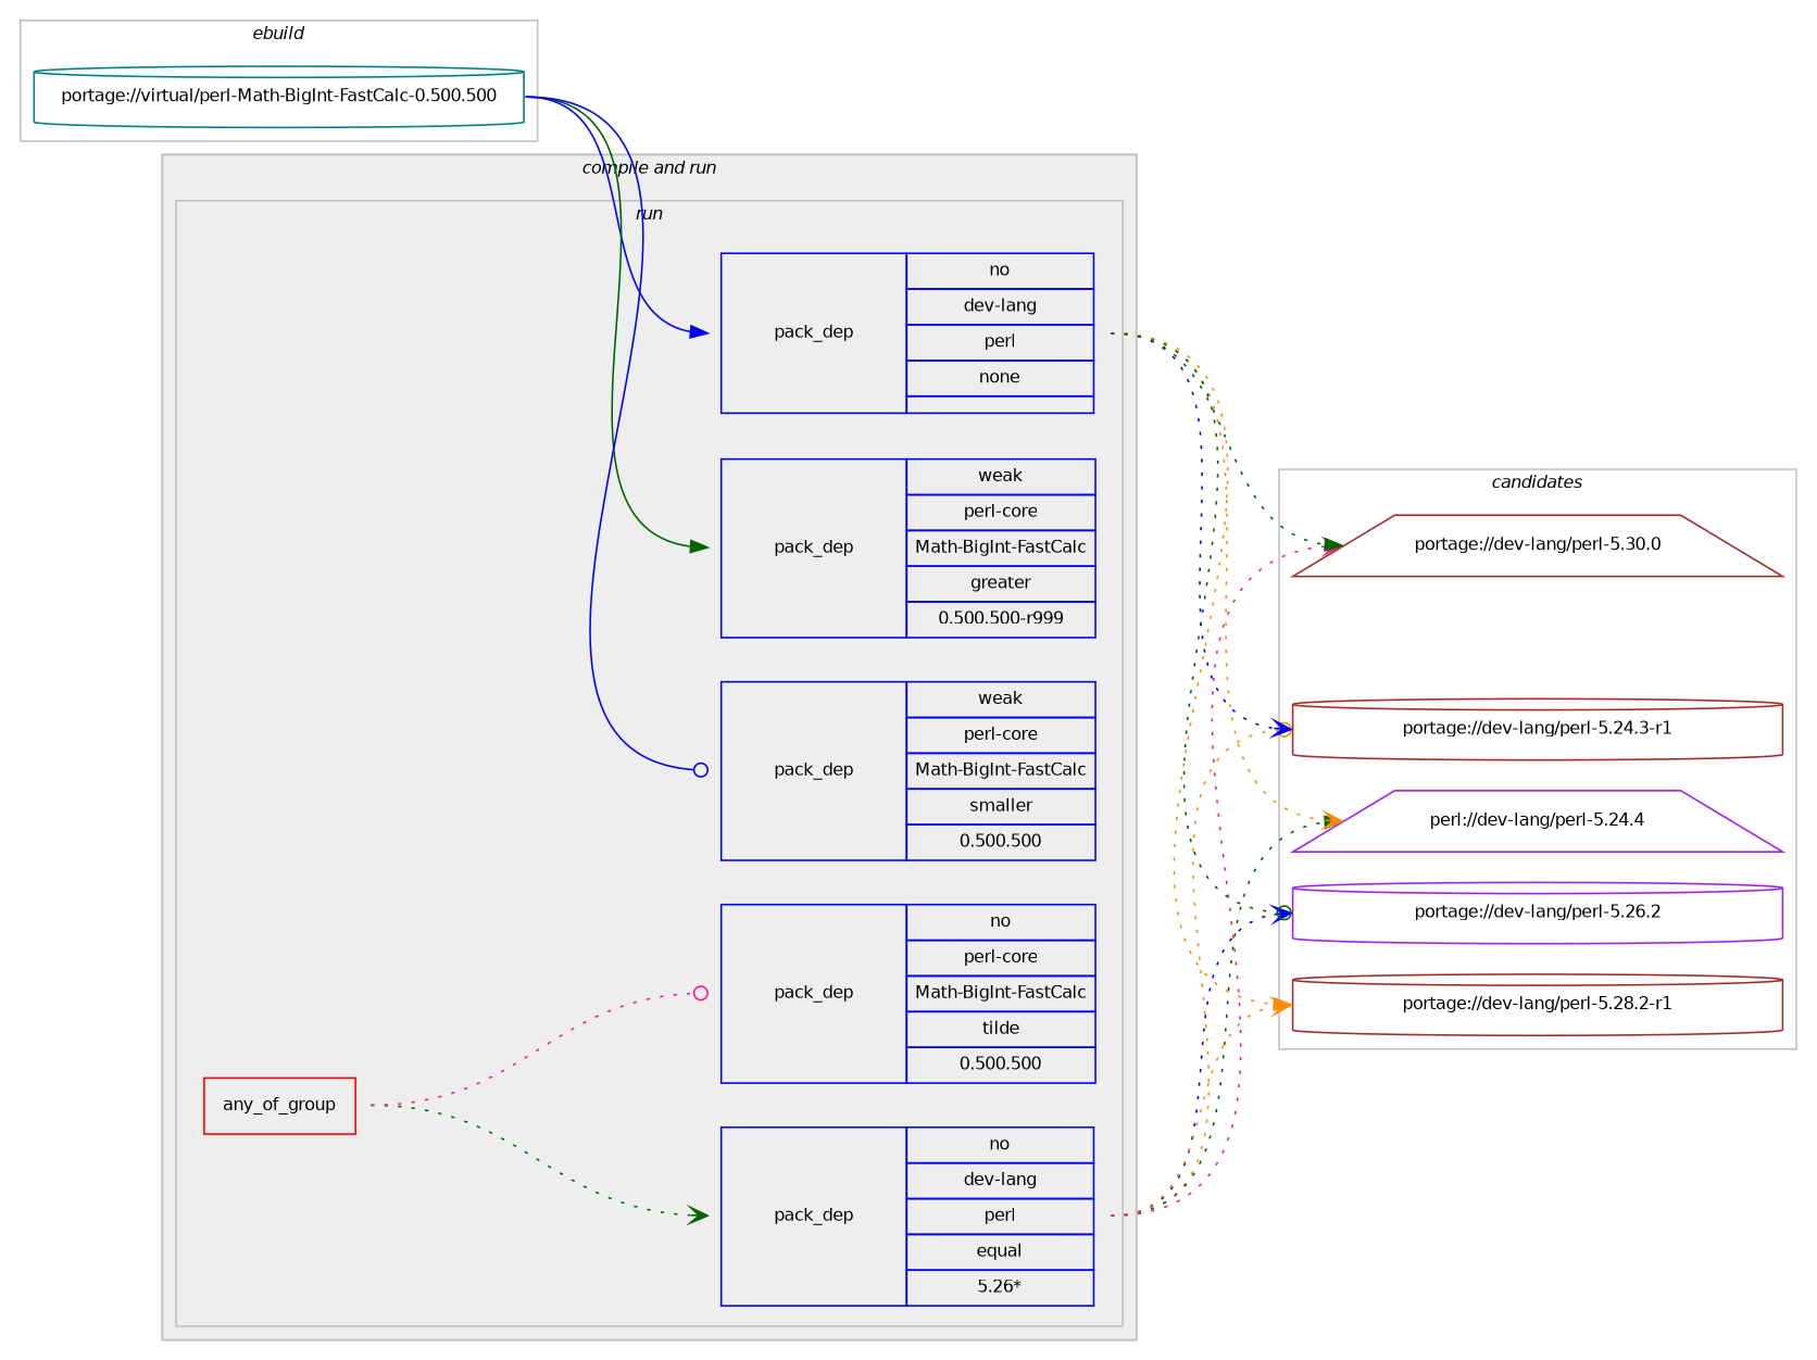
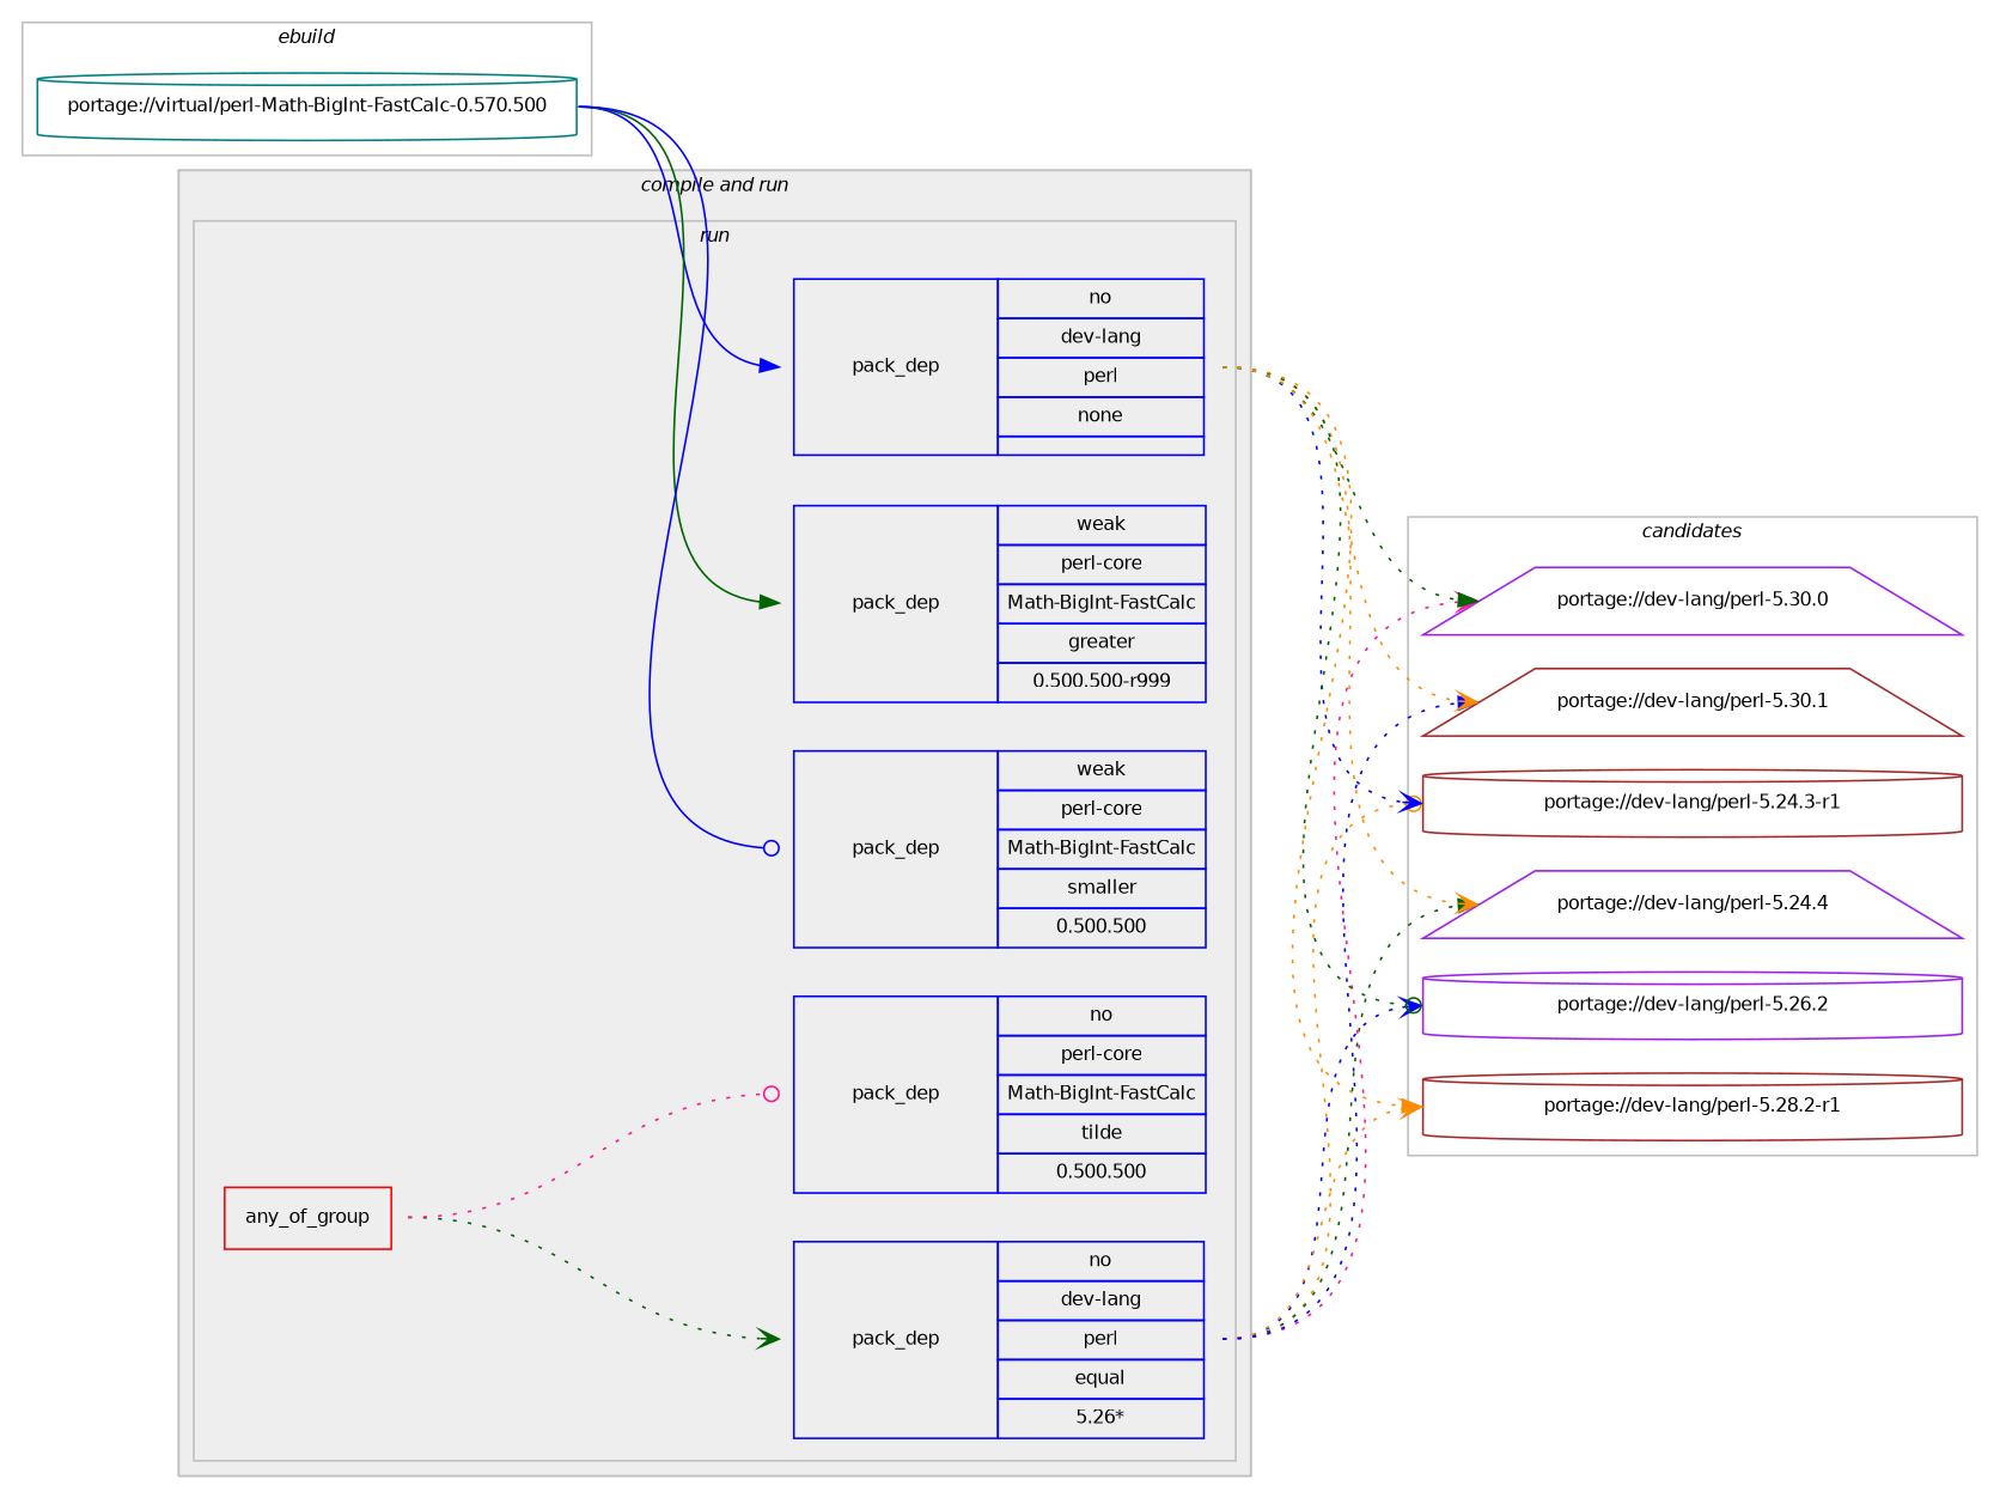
  digraph {
    compound=true
    concentrate=true
    fontname=Helvetica
    fontsize=10
    newrank=true
    rankdir=LR
    ranksep=1.5
    node [color=blue fontname=Helvetica fontsize=10 shape=none]
    edge [arrowhead=vee color=blue headport=w style=dotted tailport=e weight=100]
-   n1 [color=teal label="portage://virtual/perl-Math-BigInt-FastCalc-0.500.500" shape=cylinder width=4]
+   n1 [color=teal label="portage://virtual/perl-Math-BigInt-FastCalc-0.570.500" shape=cylinder width=4]
    n2 [label=<<TABLE BORDER="0" CELLBORDER="1" CELLSPACING="0" CELLPADDING="4" WIDTH="220"><TR><TD ROWSPAN="6" CELLPADDING="30">pack_dep</TD></TR><TR><TD WIDTH="110">no</TD></TR><TR><TD>dev-lang</TD></TR><TR><TD>perl</TD></TR><TR><TD>equal</TD></TR><TR><TD>5.26*</TD></TR></TABLE>>]
    n3 [label=<<TABLE BORDER="0" CELLBORDER="1" CELLSPACING="0" CELLPADDING="4" WIDTH="220"><TR><TD ROWSPAN="6" CELLPADDING="30">pack_dep</TD></TR><TR><TD WIDTH="110">no</TD></TR><TR><TD>perl-core</TD></TR><TR><TD>Math-BigInt-FastCalc</TD></TR><TR><TD>tilde</TD></TR><TR><TD>0.500.500</TD></TR></TABLE>>]
    n4 [color=red label=<<TABLE BORDER="0" CELLBORDER="1" CELLSPACING="0" CELLPADDING="4"><TR><TD CELLPADDING="10">any_of_group</TD></TR></TABLE>>]
    n5 [label=<<TABLE BORDER="0" CELLBORDER="1" CELLSPACING="0" CELLPADDING="4" WIDTH="220"><TR><TD ROWSPAN="6" CELLPADDING="30">pack_dep</TD></TR><TR><TD WIDTH="110">no</TD></TR><TR><TD>dev-lang</TD></TR><TR><TD>perl</TD></TR><TR><TD>none</TD></TR><TR><TD></TD></TR></TABLE>>]
    n6 [label=<<TABLE BORDER="0" CELLBORDER="1" CELLSPACING="0" CELLPADDING="4" WIDTH="220"><TR><TD ROWSPAN="6" CELLPADDING="30">pack_dep</TD></TR><TR><TD WIDTH="110">weak</TD></TR><TR><TD>perl-core</TD></TR><TR><TD>Math-BigInt-FastCalc</TD></TR><TR><TD>greater</TD></TR><TR><TD>0.500.500-r999</TD></TR></TABLE>>]
    n7 [label=<<TABLE BORDER="0" CELLBORDER="1" CELLSPACING="0" CELLPADDING="4" WIDTH="220"><TR><TD ROWSPAN="6" CELLPADDING="30">pack_dep</TD></TR><TR><TD WIDTH="110">weak</TD></TR><TR><TD>perl-core</TD></TR><TR><TD>Math-BigInt-FastCalc</TD></TR><TR><TD>smaller</TD></TR><TR><TD>0.500.500</TD></TR></TABLE>>]
    n8 [color=brown label="portage://dev-lang/perl-5.24.3-r1" shape=cylinder width=4]
-   n9 [color=purple label="perl://dev-lang/perl-5.24.4" shape=trapezium width=4]
+   n9 [color=purple label="portage://dev-lang/perl-5.24.4" shape=trapezium width=4]
    n10 [color=purple label="portage://dev-lang/perl-5.26.2" shape=cylinder width=4]
    n11 [color=brown label="portage://dev-lang/perl-5.28.2-r1" shape=cylinder width=4]
-   n12 [color=brown label="portage://dev-lang/perl-5.30.0" shape=trapezium width=4]
+   n12 [color=purple label="portage://dev-lang/perl-5.30.0" shape=trapezium width=4]
+   n13 [color=brown label="portage://dev-lang/perl-5.30.1" shape=trapezium width=4]
    subgraph cluster_1 {
      color=gray
      label=<<i>ebuild</i>>
      rank=same
      n1
    }
    subgraph cluster_2 {
      color=gray
      label=<<i>dependencies</i>>
      subgraph cluster_3 {
        color=gray
        fillcolor="#eeeeee"
        label=<<i>compile</i>>
        style=filled
      }
      subgraph cluster_4 {
        color=gray
        fillcolor="#eeeeee"
        label=<<i>compile and run</i>>
        style=filled
      }
      subgraph cluster_5 {
        color=gray
        fillcolor="#eeeeee"
        label=<<i>run</i>>
        style=filled
        subgraph sub_6 {
          color=gray
          fillcolor="#eeeeee"
          label=<<i>run</i>>
          style=filled
          n4
          subgraph sub_7 {
            color=gray
            fillcolor="#eeeeee"
            label=<<i>run</i>>
            style=filled
            n2
          }
          subgraph sub_8 {
            color=gray
            fillcolor="#eeeeee"
            label=<<i>run</i>>
            style=filled
            n3
          }
        }
        subgraph sub_9 {
          color=gray
          fillcolor="#eeeeee"
          label=<<i>run</i>>
          style=filled
          n5
        }
        subgraph sub_10 {
          color=gray
          fillcolor="#eeeeee"
          label=<<i>run</i>>
          style=filled
          n6
        }
        subgraph sub_11 {
          color=gray
          fillcolor="#eeeeee"
          label=<<i>run</i>>
          style=filled
          n7
        }
      }
    }
    subgraph cluster_12 {
      color=gray
      label=<<i>candidates</i>>
      rank=same
      subgraph sub_13 {
        color=black
        label=<<i>candidates</i>>
        nodesep=1
        rank=same
        n8
        n9
        n10
        n11
        n12
+       n13
      }
      subgraph sub_14 {
        color=black
        label=<<i>candidates</i>>
        nodesep=1
        rank=same
      }
      subgraph sub_15 {
        color=black
        label=<<i>candidates</i>>
        nodesep=1
        rank=same
        n8
        n9
        n10
        n11
        n12
+       n13
      }
      subgraph sub_16 {
        color=black
        label=<<i>candidates</i>>
        nodesep=1
        rank=same
      }
      subgraph sub_17 {
        color=black
        label=<<i>candidates</i>>
        nodesep=1
        rank=same
      }
    }
    n1 -> n5 [arrowhead=normal style=solid weight=20]
    n1 -> n6 [arrowhead=normal color=darkgreen style=solid weight=20]
    n1 -> n7 [arrowhead=odot style=solid weight=20]
    n2 -> n8 [arrowhead=odot color=darkorange]
    n2 -> n9 [arrowhead=normal color=darkgreen]
    n2 -> n10
    n2 -> n11 [color=darkorange]
    n2 -> n12 [color=deeppink]
+   n2 -> n13 [arrowhead=normal]
    n4 -> n2 [color=darkgreen weight=20]
    n4 -> n3 [arrowhead=odot color=deeppink weight=20]
    n5 -> n8
    n5 -> n9 [color=darkorange]
    n5 -> n10 [arrowhead=odot color=darkgreen]
    n5 -> n11 [arrowhead=normal color=darkorange]
    n5 -> n12 [arrowhead=normal color=darkgreen]
+   n5 -> n13 [color=darkorange]
  }
